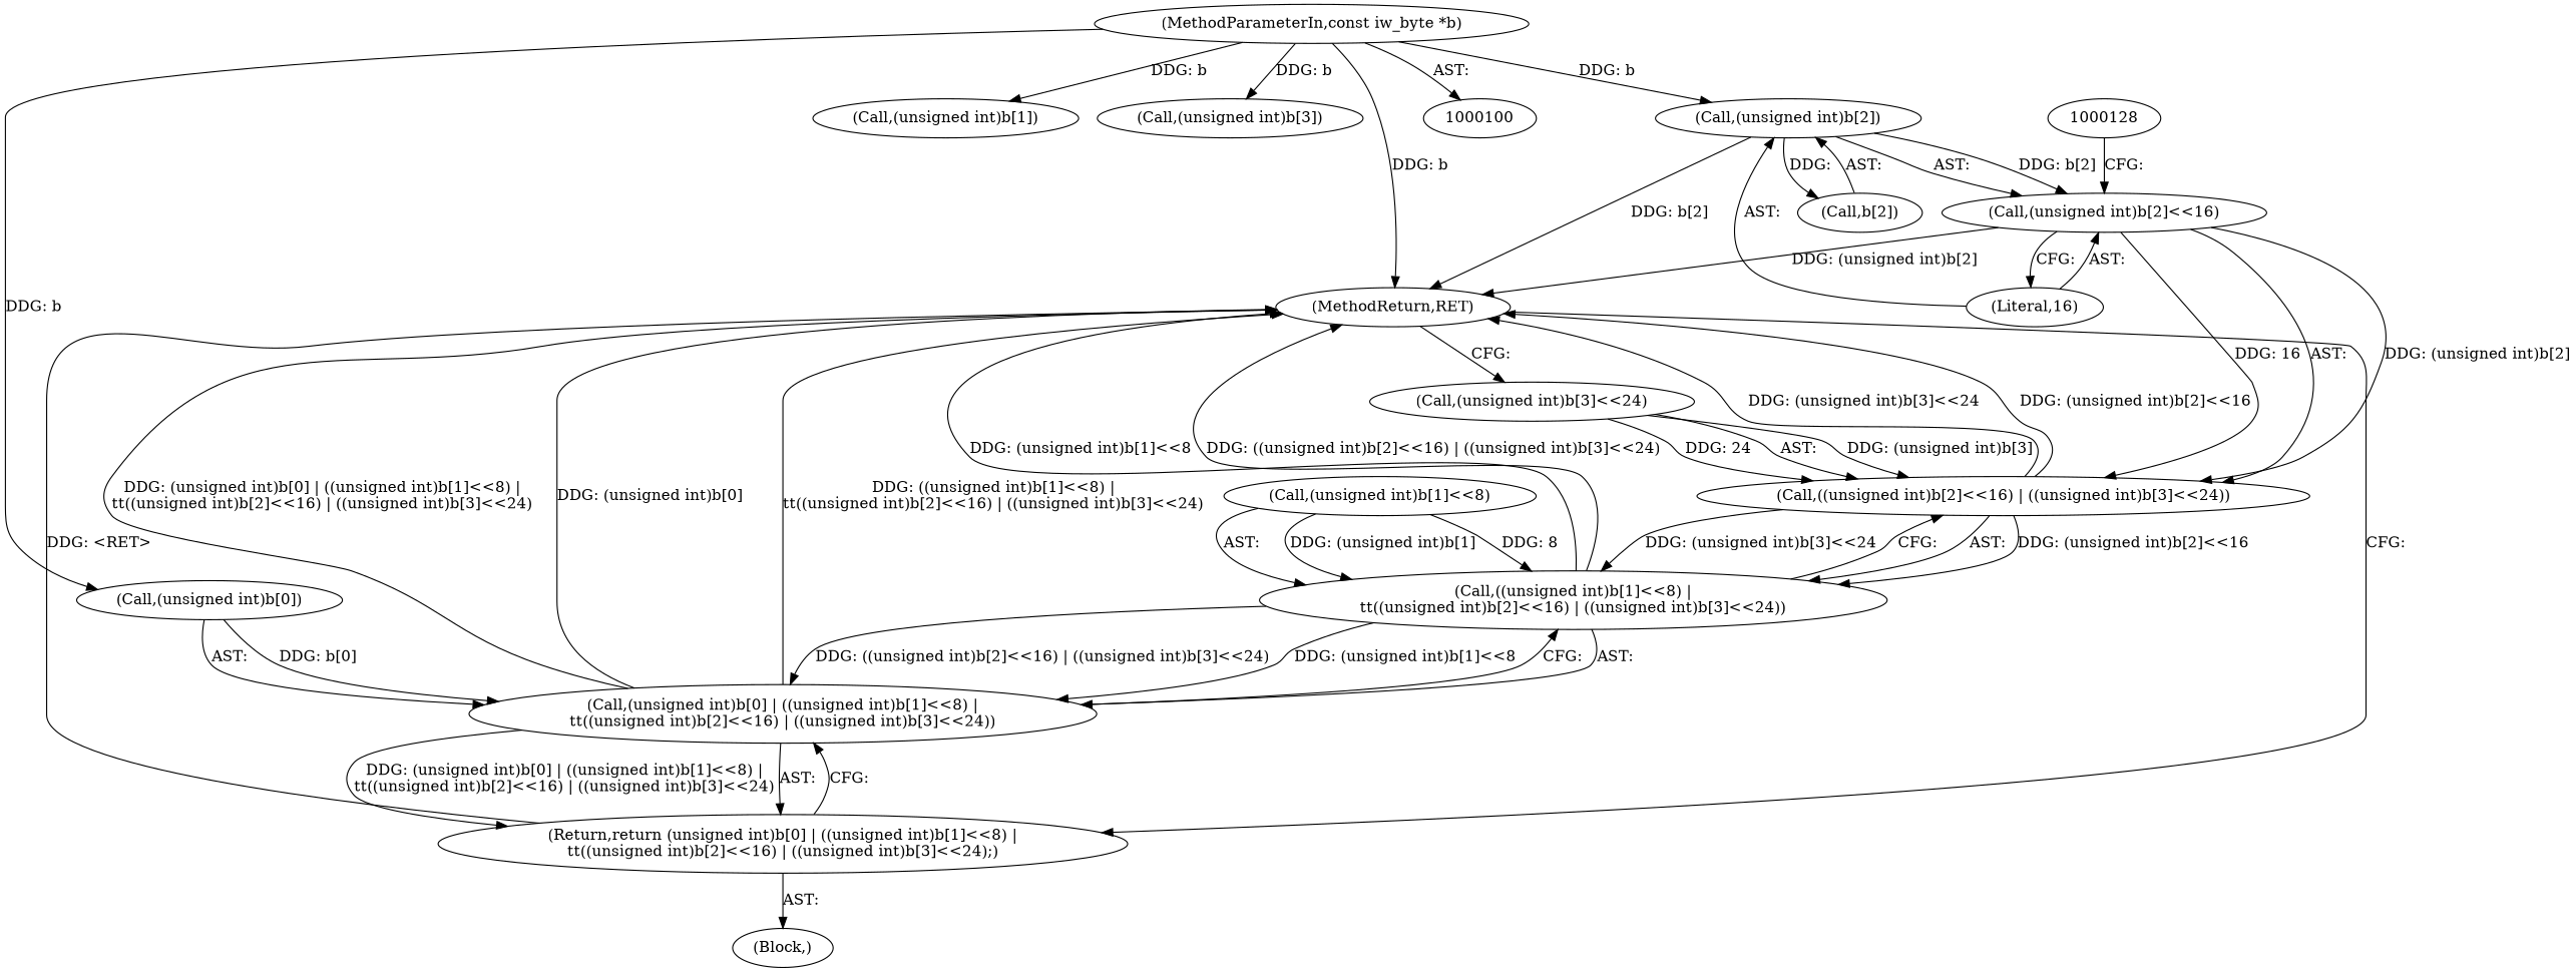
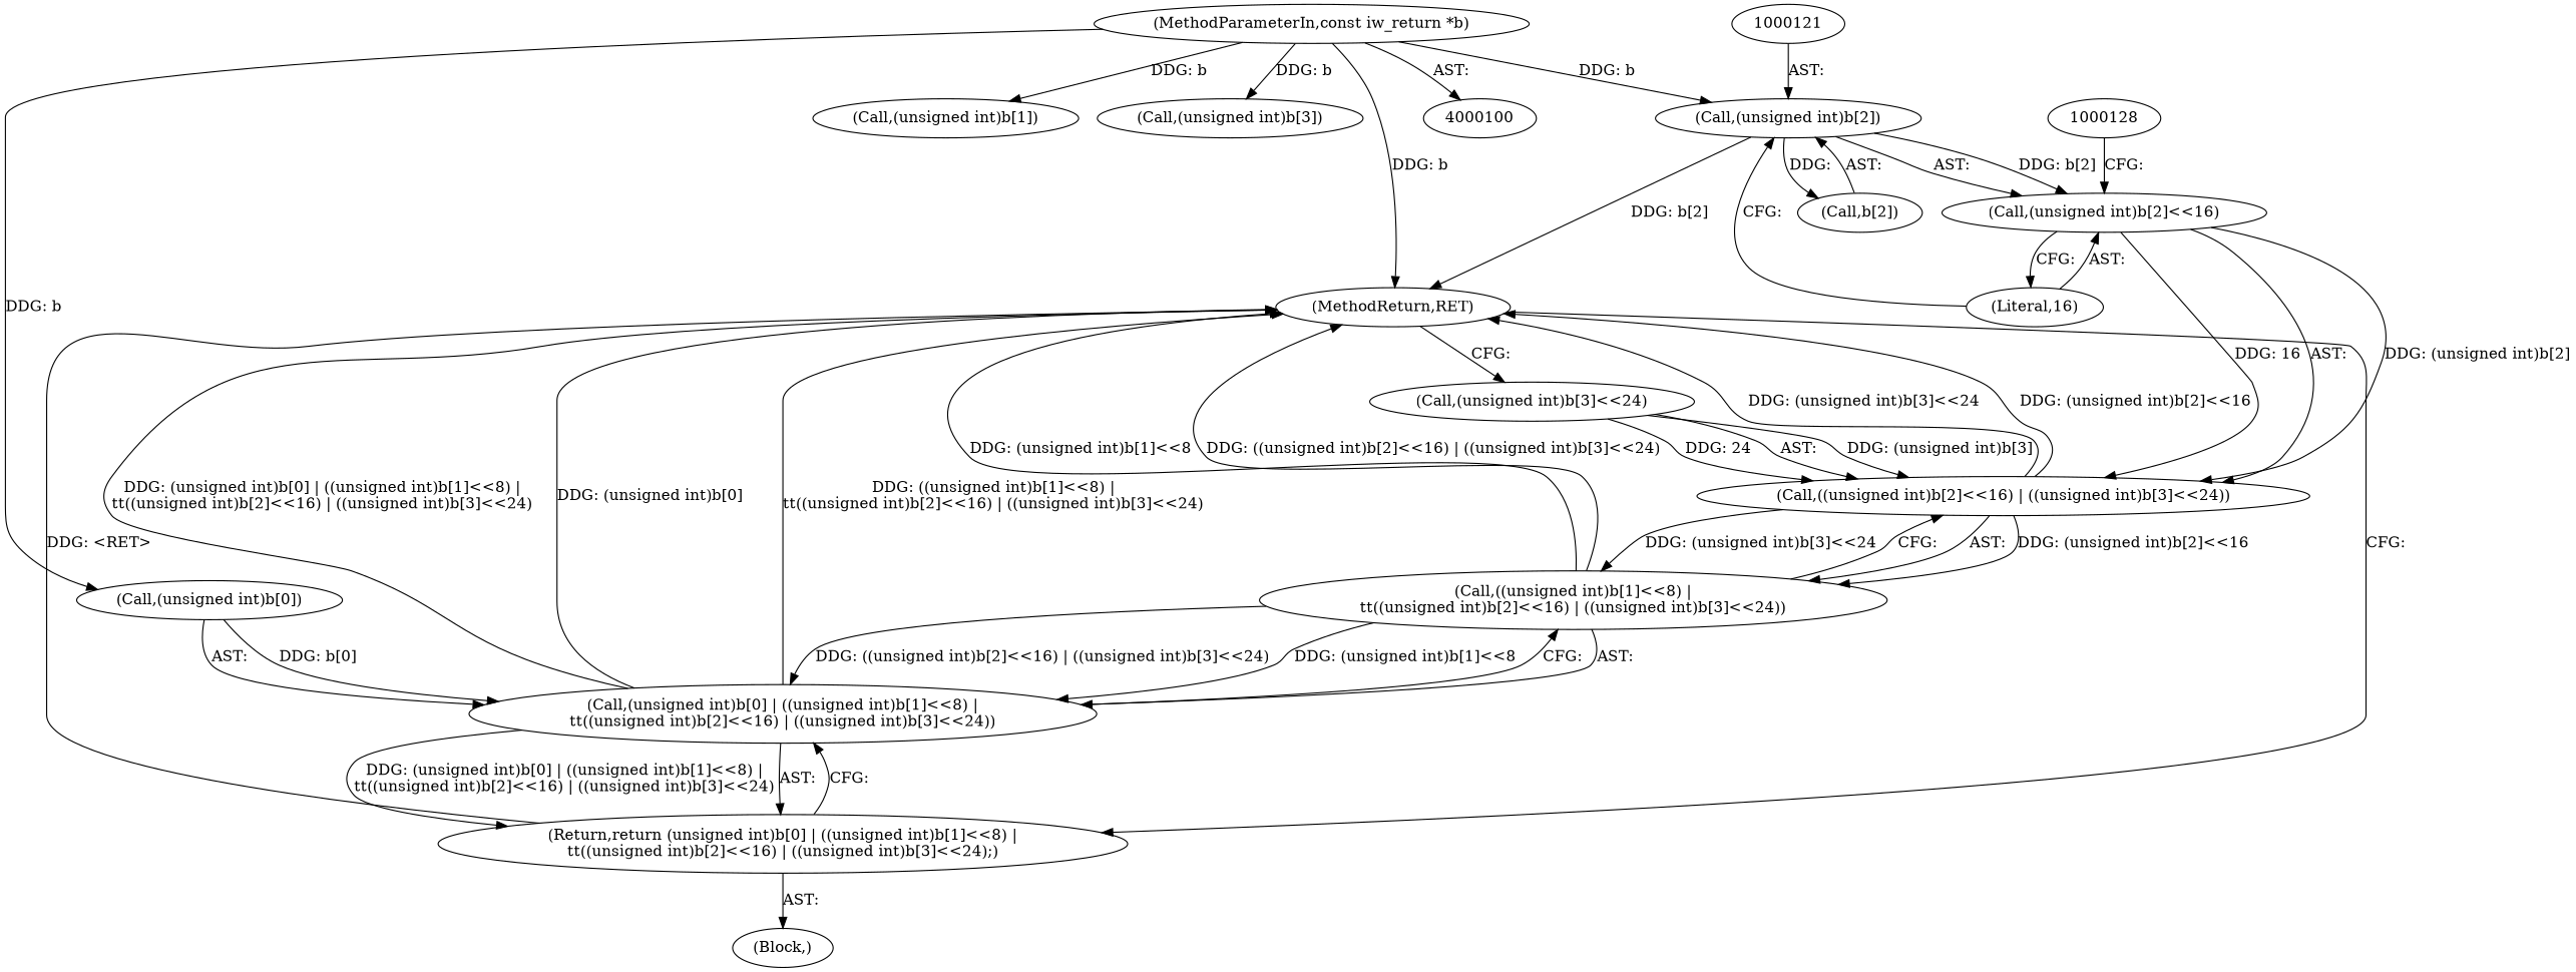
  digraph {
    n1 [label="(Call,(unsigned int)b[2])"]
    n2 [label="(Call,(unsigned int)b[2]<<16)"]
    n3 [label="(Call,b[2])"]
    n4 [label="(MethodReturn,RET)"]
    n5 [label="(Call,((unsigned int)b[2]<<16) | ((unsigned int)b[3]<<24))"]
    n6 [label="(Literal,16)"]
    n7 [label="(Call,(unsigned int)b[3]<<24)"]
    n8 [label="(Return,return (unsigned int)b[0] | ((unsigned int)b[1]<<8) |\n\t\t((unsigned int)b[2]<<16) | ((unsigned int)b[3]<<24);)"]
-   n9 [label="(MethodParameterIn,const iw_byte *b)"]
+   n9 [label="(MethodParameterIn,const iw_return *b)"]
    n10 [label="(Call,(unsigned int)b[1])"]
    n11 [label="(Call,(unsigned int)b[3])"]
    n12 [label="(Call,(unsigned int)b[0])"]
-   1000100
+   1000100 [label=4000100]
    n14 [label="(Call,(unsigned int)b[0] | ((unsigned int)b[1]<<8) |\n\t\t((unsigned int)b[2]<<16) | ((unsigned int)b[3]<<24))"]
    n15 [label="(Call,((unsigned int)b[1]<<8) |\n\t\t((unsigned int)b[2]<<16) | ((unsigned int)b[3]<<24))"]
    n16 [label="(Block,)"]
-   n17 [label="(Call,(unsigned int)b[1]<<8)"]
+   1000121
    1000128
    n1 -> n2 [label="AST: "]
    n1 -> n2 [label="DDG: b[2]"]
    n1 -> n3 [label="DDG: "]
    n1 -> n4 [label="DDG: b[2]"]
-   n2 -> n4 [label="DDG: (unsigned int)b[2]"]
    n2 -> n5 [label="AST: "]
    n2 -> n5 [label="DDG: (unsigned int)b[2]"]
    n2 -> n5 [label="DDG: 16"]
    n2 -> n6 [label="CFG: "]
    n3 -> n1 [label="AST: "]
    n4 -> n7 [label="CFG: "]
    n4 -> n8 [label="CFG: "]
    n5 -> n4 [label="DDG: (unsigned int)b[3]<<24"]
    n5 -> n4 [label="DDG: (unsigned int)b[2]<<16"]
    n5 -> n15 [label="AST: "]
    n5 -> n15 [label="DDG: (unsigned int)b[2]<<16"]
    n5 -> n15 [label="DDG: (unsigned int)b[3]<<24"]
-   n6 -> n1 [label="AST: "]
+   n6 -> n1 [label="CFG: "]
    n6 -> n2 [label="AST: "]
    n7 -> n5 [label="AST: "]
    n7 -> n5 [label="DDG: (unsigned int)b[3]"]
    n7 -> n5 [label="DDG: 24"]
    n8 -> n4 [label="DDG: <RET>"]
    n8 -> n14 [label="CFG: "]
    n8 -> n16 [label="AST: "]
    n9 -> n1 [label="DDG: b"]
    n9 -> n4 [label="DDG: b"]
    n9 -> n10 [label="DDG: b"]
    n9 -> n11 [label="DDG: b"]
    n9 -> n12 [label="DDG: b"]
    n9 -> 1000100 [label="AST: "]
    n12 -> n14 [label="AST: "]
    n12 -> n14 [label="DDG: b[0]"]
    n14 -> n4 [label="DDG: (unsigned int)b[0] | ((unsigned int)b[1]<<8) |\n\t\t((unsigned int)b[2]<<16) | ((unsigned int)b[3]<<24)"]
    n14 -> n4 [label="DDG: (unsigned int)b[0]"]
    n14 -> n4 [label="DDG: ((unsigned int)b[1]<<8) |\n\t\t((unsigned int)b[2]<<16) | ((unsigned int)b[3]<<24)"]
    n14 -> n8 [label="AST: "]
    n14 -> n8 [label="DDG: (unsigned int)b[0] | ((unsigned int)b[1]<<8) |\n\t\t((unsigned int)b[2]<<16) | ((unsigned int)b[3]<<24)"]
    n14 -> n15 [label="CFG: "]
    n15 -> n4 [label="DDG: ((unsigned int)b[2]<<16) | ((unsigned int)b[3]<<24)"]
    n15 -> n4 [label="DDG: (unsigned int)b[1]<<8"]
    n15 -> n5 [label="CFG: "]
    n15 -> n14 [label="AST: "]
    n15 -> n14 [label="DDG: (unsigned int)b[1]<<8"]
    n15 -> n14 [label="DDG: ((unsigned int)b[2]<<16) | ((unsigned int)b[3]<<24)"]
-   n17 -> n15 [label="AST: "]
-   n17 -> n15 [label="DDG: (unsigned int)b[1]"]
-   n17 -> n15 [label="DDG: 8"]
+   1000121 -> n1 [label="AST: "]
    1000128 -> n2 [label="CFG: "]
  }
